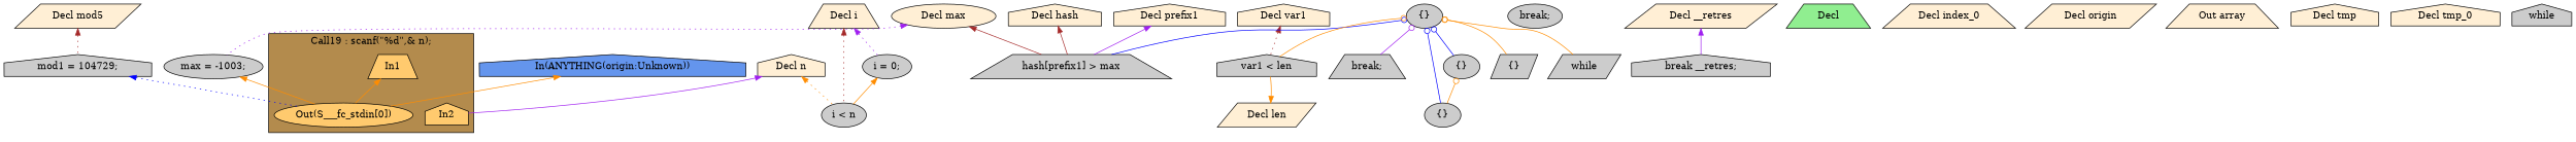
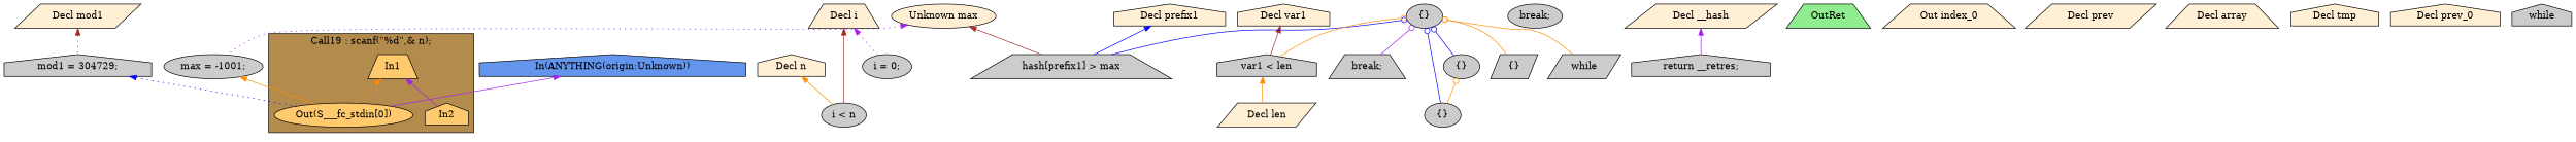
  digraph {
    rankdir=TB
    node [fillcolor="#CCCCCC" shape=house style=filled]
    edge [color=darkorange dir=back]
    n1 [fillcolor="#FFCA6E" label=In1 shape=trapezium]
    n2 [fillcolor="#FFCA6E" label=In2]
    n3 [fillcolor="#FFCA6E" label="Out(S___fc_stdin[0])" shape=ellipse]
    n4 [label="hash[prefix1] > max" shape=trapezium]
    n5 [label="break;" shape=ellipse]
-   n6 [label="break __retres;"]
+   n6 [label="return __retres;"]
    n7 [fillcolor="#FFEFD5" label="Decl n"]
    n8 [label="i < n" shape=ellipse]
-   n9 [fillcolor="#90EE90" label=Decl shape=trapezium]
+   n9 [fillcolor="#90EE90" label=OutRet shape=trapezium]
    n10 [fillcolor="#FFEFD5" label="Decl i" shape=trapezium]
    n11 [label="i = 0;" shape=ellipse]
    n12 [fillcolor="#6495ED" label="In(ANYTHING(origin:Unknown))"]
-   n13 [fillcolor="#FFEFD5" label="Decl index_0" shape=trapezium]
+   n13 [fillcolor="#FFEFD5" label="Out index_0" shape=trapezium]
    n14 [fillcolor="#FFEFD5" label="Decl var1"]
    n15 [label="var1 < len"]
    n16 [fillcolor="#FFEFD5" label="Decl len" shape=parallelogram]
-   n17 [fillcolor="#FFEFD5" label="Decl mod5" shape=parallelogram]
-   n18 [label="mod1 = 104729;"]
+   n17 [fillcolor="#FFEFD5" label="Decl mod1" shape=parallelogram]
+   n18 [label="mod1 = 304729;"]
    n19 [fillcolor="#FFEFD5" label="Decl prefix1"]
-   n20 [fillcolor="#FFEFD5" label="Decl origin" shape=parallelogram]
-   n21 [fillcolor="#FFEFD5" label="Decl hash"]
-   n22 [fillcolor="#FFEFD5" label="Out array" shape=trapezium]
-   n23 [fillcolor="#FFEFD5" label="Decl max" shape=ellipse]
-   n24 [label="max = -1003;" shape=ellipse]
+   n20 [fillcolor="#FFEFD5" label="Decl prev" shape=parallelogram]
+   n22 [fillcolor="#FFEFD5" label="Decl array" shape=trapezium]
+   n23 [fillcolor="#FFEFD5" label="Unknown max" shape=ellipse]
+   n24 [label="max = -1001;" shape=ellipse]
    n25 [fillcolor="#FFEFD5" label="Decl tmp"]
-   n26 [fillcolor="#FFEFD5" label="Decl tmp_0"]
-   n27 [fillcolor="#FFEFD5" label="Decl __retres" shape=parallelogram]
+   n26 [fillcolor="#FFEFD5" label="Decl prev_0"]
+   n27 [fillcolor="#FFEFD5" label="Decl __hash" shape=parallelogram]
    n28 [label=while]
    n29 [label="{}" shape=ellipse]
    n30 [label="{}" shape=parallelogram]
    n31 [label=while shape=parallelogram]
    n32 [label="break;" shape=trapezium]
    n33 [label="{}" shape=ellipse]
    n34 [label="{}" shape=ellipse]
    subgraph cluster_1 {
      fillcolor="#B38B4D"
      label="Call19 : scanf(\"%d\",& n);"
      style=filled
      n1
      n2
      n3
    }
-   n1 -> n3
-   n7 -> n2 [color=purple]
-   n7 -> n8 [style=dotted]
-   n10 -> n8 [color=brown style=dotted]
+   n1 -> n3 [style=dotted]
+   n1 -> n2 [color=purple]
+   n7 -> n8
+   n10 -> n8 [color=brown]
    n10 -> n11 [color=purple style=dotted]
-   n11 -> n8
-   n12 -> n3
-   n14 -> n15 [color=brown style=dotted]
-   n16 -> n15
+   n12 -> n3 [color=purple]
+   n14 -> n15 [color=brown]
+   n15 -> n16
    n17 -> n18 [color=brown style=dotted]
    n18 -> n3 [color=blue style=dotted]
-   n19 -> n4 [color=purple]
-   n21 -> n4 [color=brown]
+   n19 -> n4 [color=blue]
    n23 -> n4 [color=brown]
    n23 -> n24 [color=purple style=dotted]
    n24 -> n3
    n27 -> n6 [color=purple]
    n29 -> n4 [arrowtail=odot color=blue]
    n29 -> n15 [arrowtail=odot]
    n29 -> n30 [arrowtail=odot]
    n29 -> n31 [arrowtail=odot]
    n29 -> n32 [arrowtail=odot color=purple]
    n29 -> n33 [arrowtail=odot color=blue]
    n29 -> n34 [arrowtail=odot color=blue]
    n33 -> n34 [arrowtail=odot]
  }
